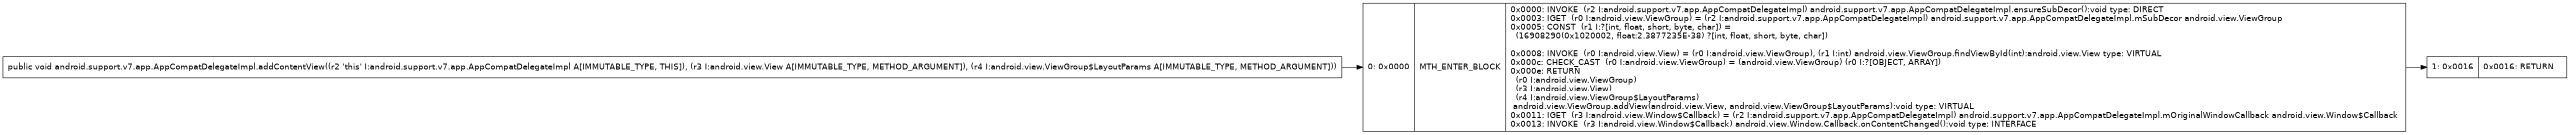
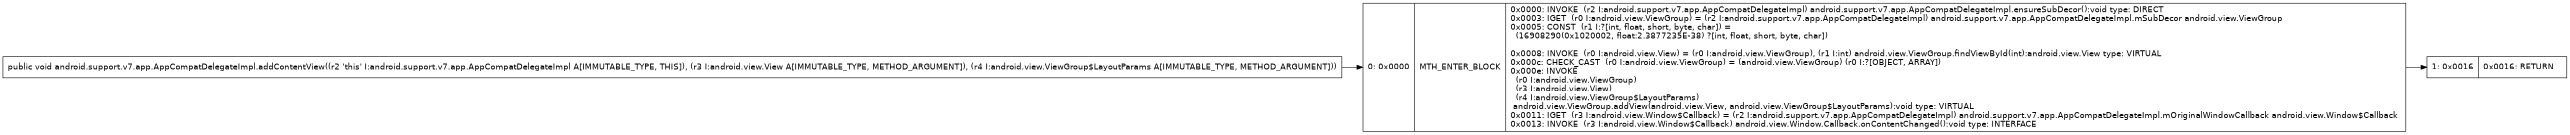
  digraph {
    rankdir=LR
    fontname="DejaVu Sans"
    node [shape=record fontname="DejaVu Sans"]
    edge [fontname="DejaVu Sans"]
-   n1 [label="{0\:\ 0x0000|MTH_ENTER_BLOCK\l|0x0000: INVOKE  (r2 I:android.support.v7.app.AppCompatDelegateImpl) android.support.v7.app.AppCompatDelegateImpl.ensureSubDecor():void type: DIRECT \l0x0003: IGET  (r0 I:android.view.ViewGroup) = (r2 I:android.support.v7.app.AppCompatDelegateImpl) android.support.v7.app.AppCompatDelegateImpl.mSubDecor android.view.ViewGroup \l0x0005: CONST  (r1 I:?[int, float, short, byte, char]) = \l  (16908290(0x1020002, float:2.3877235E\-38) ?[int, float, short, byte, char])\l \l0x0008: INVOKE  (r0 I:android.view.View) = (r0 I:android.view.ViewGroup), (r1 I:int) android.view.ViewGroup.findViewById(int):android.view.View type: VIRTUAL \l0x000c: CHECK_CAST  (r0 I:android.view.ViewGroup) = (android.view.ViewGroup) (r0 I:?[OBJECT, ARRAY]) \l0x000e: RETURN  \l  (r0 I:android.view.ViewGroup)\l  (r3 I:android.view.View)\l  (r4 I:android.view.ViewGroup$LayoutParams)\l android.view.ViewGroup.addView(android.view.View, android.view.ViewGroup$LayoutParams):void type: VIRTUAL \l0x0011: IGET  (r3 I:android.view.Window$Callback) = (r2 I:android.support.v7.app.AppCompatDelegateImpl) android.support.v7.app.AppCompatDelegateImpl.mOriginalWindowCallback android.view.Window$Callback \l0x0013: INVOKE  (r3 I:android.view.Window$Callback) android.view.Window.Callback.onContentChanged():void type: INTERFACE \l}"]
+   n1 [label="{0\:\ 0x0000|MTH_ENTER_BLOCK\l|0x0000: INVOKE  (r2 I:android.support.v7.app.AppCompatDelegateImpl) android.support.v7.app.AppCompatDelegateImpl.ensureSubDecor():void type: DIRECT \l0x0003: IGET  (r0 I:android.view.ViewGroup) = (r2 I:android.support.v7.app.AppCompatDelegateImpl) android.support.v7.app.AppCompatDelegateImpl.mSubDecor android.view.ViewGroup \l0x0005: CONST  (r1 I:?[int, float, short, byte, char]) = \l  (16908290(0x1020002, float:2.3877235E\-38) ?[int, float, short, byte, char])\l \l0x0008: INVOKE  (r0 I:android.view.View) = (r0 I:android.view.ViewGroup), (r1 I:int) android.view.ViewGroup.findViewById(int):android.view.View type: VIRTUAL \l0x000c: CHECK_CAST  (r0 I:android.view.ViewGroup) = (android.view.ViewGroup) (r0 I:?[OBJECT, ARRAY]) \l0x000e: INVOKE  \l  (r0 I:android.view.ViewGroup)\l  (r3 I:android.view.View)\l  (r4 I:android.view.ViewGroup$LayoutParams)\l android.view.ViewGroup.addView(android.view.View, android.view.ViewGroup$LayoutParams):void type: VIRTUAL \l0x0011: IGET  (r3 I:android.view.Window$Callback) = (r2 I:android.support.v7.app.AppCompatDelegateImpl) android.support.v7.app.AppCompatDelegateImpl.mOriginalWindowCallback android.view.Window$Callback \l0x0013: INVOKE  (r3 I:android.view.Window$Callback) android.view.Window.Callback.onContentChanged():void type: INTERFACE \l}"]
    n2 [label="{1\:\ 0x0016|0x0016: RETURN   \l}"]
    n3 [label="{public void android.support.v7.app.AppCompatDelegateImpl.addContentView((r2 'this' I:android.support.v7.app.AppCompatDelegateImpl A[IMMUTABLE_TYPE, THIS]), (r3 I:android.view.View A[IMMUTABLE_TYPE, METHOD_ARGUMENT]), (r4 I:android.view.ViewGroup$LayoutParams A[IMMUTABLE_TYPE, METHOD_ARGUMENT])) }"]
    n1 -> n2
    n3 -> n1
  }
